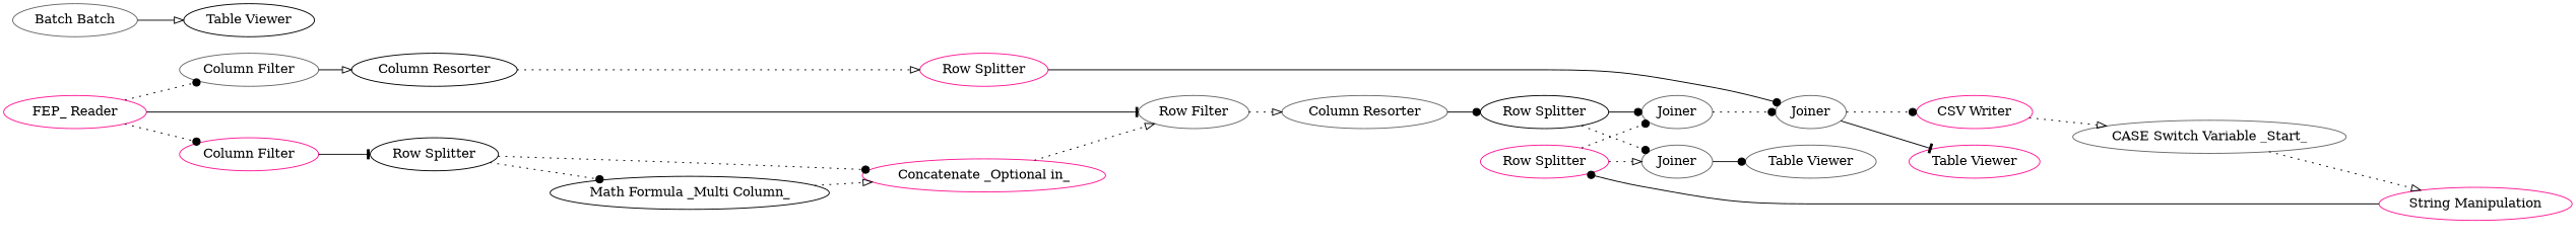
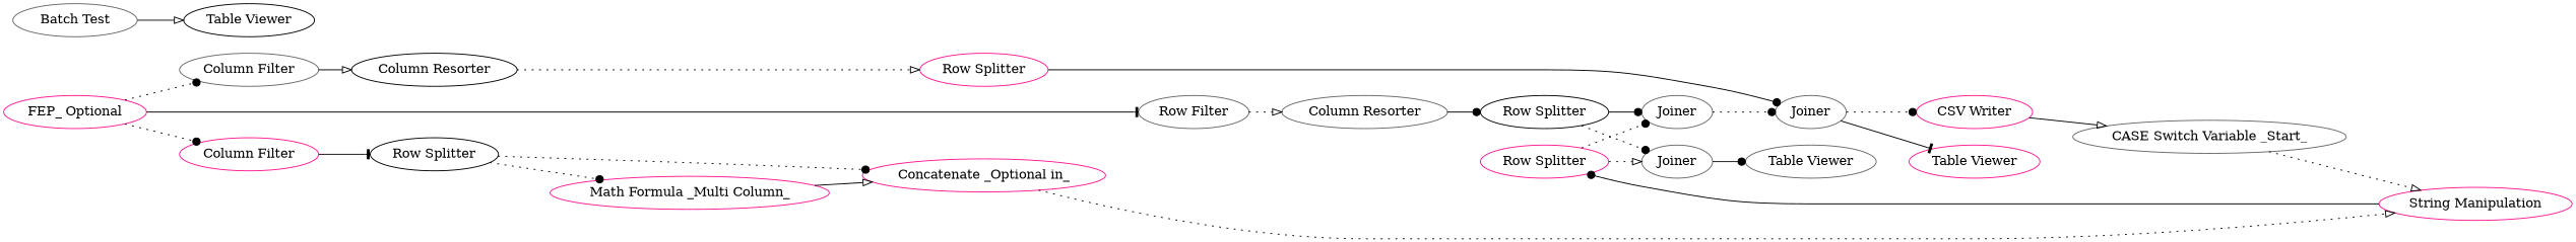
  digraph {
    rankdir=LR
    node [color=deeppink]
    edge [arrowhead=dot style=dotted]
    n1 [label="Row Splitter"]
    n2 [color=gray40 label=Joiner]
    n3 [color=gray40 label=Joiner]
    n4 [color=gray40 label="Table Viewer"]
    n5 [color=gray40 label=Joiner]
    n6 [color=gray40 label="Column Resorter"]
    n7 [color=black label="Row Splitter"]
    n8 [label="CSV Writer"]
    n9 [label="Table Viewer"]
    n10 [color=black label="Row Splitter"]
    n11 [label="Concatenate _Optional in_"]
-   n12 [color=black label="Math Formula _Multi Column_"]
+   n12 [label="Math Formula _Multi Column_"]
    n13 [label="String Manipulation"]
    n14 [color=gray40 label="CASE Switch Variable _Start_"]
    n15 [color=black label="Column Resorter"]
    n16 [label="Row Splitter"]
    n17 [color=gray40 label="Column Filter"]
    n18 [color=gray40 label="Row Filter"]
-   n19 [color=gray40 label="Batch Batch"]
+   n19 [color=gray40 label="Batch Test"]
    n20 [color=black label="Table Viewer"]
-   n21 [label="FEP_ Reader"]
+   n21 [label="FEP_ Optional"]
    n22 [label="Column Filter"]
    n1 -> n2 [arrowhead=onormal]
    n1 -> n3
    n2 -> n4 [style=solid]
    n3 -> n5
    n5 -> n8
    n5 -> n9 [arrowhead=tee style=solid]
    n6 -> n7 [style=solid]
    n7 -> n2
    n7 -> n3 [style=solid]
-   n8 -> n14 [arrowhead=onormal]
+   n8 -> n14 [arrowhead=onormal style=solid]
    n10 -> n11
    n10 -> n12
-   n11 -> n18 [arrowhead=onormal]
-   n12 -> n11 [arrowhead=onormal]
+   n11 -> n13 [arrowhead=onormal]
+   n12 -> n11 [arrowhead=onormal style=solid]
    n13 -> n1 [style=solid]
    n14 -> n13 [arrowhead=onormal]
    n15 -> n16 [arrowhead=onormal]
    n16 -> n5 [style=solid]
    n17 -> n15 [arrowhead=onormal style=solid]
    n18 -> n6 [arrowhead=onormal]
    n19 -> n20 [arrowhead=onormal style=solid]
    n21 -> n17
    n21 -> n18 [arrowhead=tee style=solid]
    n21 -> n22
    n22 -> n10 [arrowhead=tee style=solid]
  }
